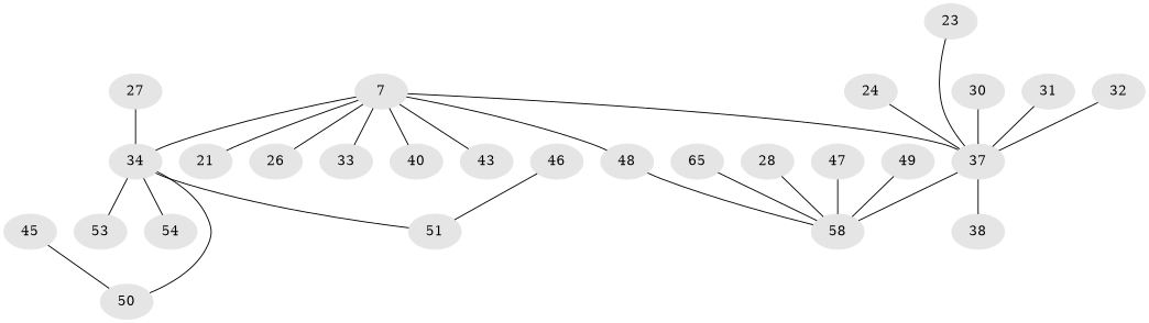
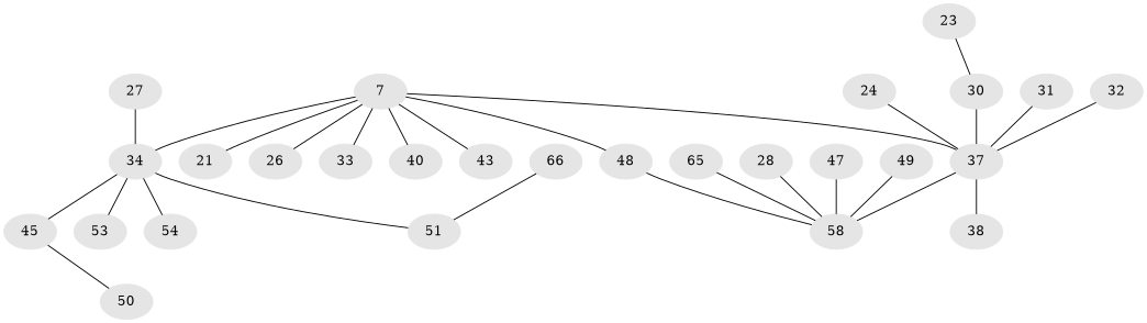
  graph {
    node [color=gray90 style=filled]
    7 [super="+5+3"]
    21 [super="+20"]
    26
    33
    34 [super="+16+22+18"]
    37 [super="+29+24"]
    40
    43 [super="+9"]
    48
    45 [super="+44"]
    51 [super="+41"]
    53
    54
    n14 [label=58 super="+17+42"]
    38
    n16 [label=24]
    23 [super="+8"]
    n18 [label=65]
    27
    28
    30
    31
    32
    50
-   46
+   46 [label=66]
    47
    49
    7 -- 21
    7 -- 26
    7 -- 33
    7 -- 34 [weight=2]
    7 -- 37 [weight=2]
    7 -- 40
    7 -- 43
    7 -- 48
-   34 -- 50
+   34 -- 45
    34 -- 51
    34 -- 53
    34 -- 54
    37 -- n14 [weight=2]
    37 -- 38
    48 -- n14
    45 -- 50
    n16 -- 37
-   23 -- 37
+   23 -- 30
    n18 -- n14
    27 -- 34
    28 -- n14
    30 -- 37
    31 -- 37
    32 -- 37
    46 -- 51
    47 -- n14
    49 -- n14
  }
